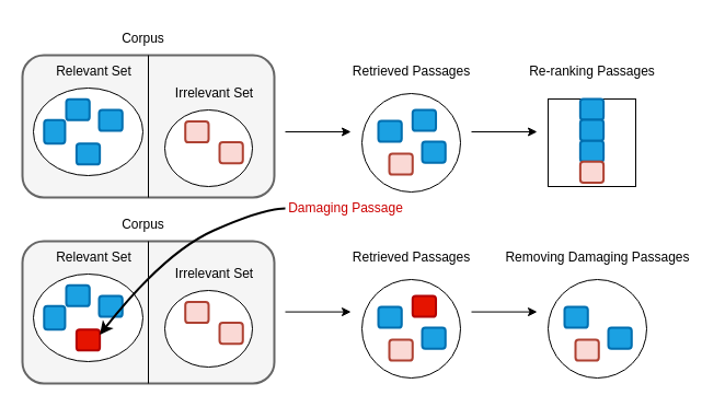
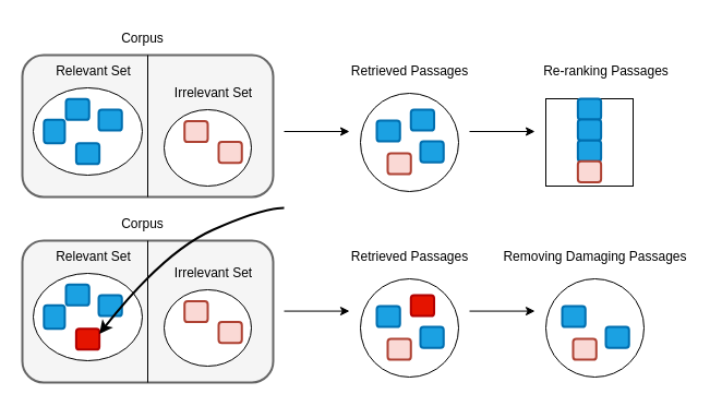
  <mxCell id="0" />
  <mxCell id="1" parent="0" />
  <mxCell id="2" value="" style="group" parent="1" vertex="1" connectable="0"><mxGeometry x="20" y="20" width="620" height="330" as="geometry" /></mxCell>
  <mxCell id="3" value="Corpus" style="text;html=1;align=center;verticalAlign=middle;resizable=0;points=[];autosize=1;strokeColor=none;fillColor=none;" parent="2" vertex="1"><mxGeometry x="80" width="60" height="30" as="geometry" /></mxCell>
  <mxCell id="4" value="Corpus" style="text;html=1;align=center;verticalAlign=middle;resizable=0;points=[];autosize=1;strokeColor=none;fillColor=none;" parent="2" vertex="1"><mxGeometry x="80" y="170" width="60" height="30" as="geometry" /></mxCell>
  <mxCell id="5" value="" style="group" parent="2" vertex="1" connectable="0"><mxGeometry y="30" width="230" height="130" as="geometry" /></mxCell>
  <mxCell id="6" value="" style="rounded=1;whiteSpace=wrap;html=1;strokeWidth=2;fontFamily=Times New Roman;fontSize=15;fillColor=#f5f5f5;fontColor=#333333;strokeColor=#666666;" parent="5" vertex="1"><mxGeometry width="230" height="130" as="geometry" /></mxCell>
  <mxCell id="7" value="" style="endArrow=none;html=1;rounded=0;entryX=0.5;entryY=0;entryDx=0;entryDy=0;exitX=0.5;exitY=1;exitDx=0;exitDy=0;" parent="5" source="6" target="6" edge="1"><mxGeometry width="50" height="50" relative="1" as="geometry"><mxPoint x="85" y="90" as="sourcePoint" /><mxPoint x="135" y="40" as="targetPoint" /></mxGeometry></mxCell>
  <mxCell id="8" value="Relevant Set" style="text;html=1;align=center;verticalAlign=middle;resizable=0;points=[];autosize=1;strokeColor=none;fillColor=none;" parent="5" vertex="1"><mxGeometry x="20" width="90" height="30" as="geometry" /></mxCell>
  <mxCell id="9" value="" style="group" parent="5" vertex="1" connectable="0"><mxGeometry x="10" y="30" width="100" height="80" as="geometry" /></mxCell>
  <mxCell id="10" value="" style="ellipse;whiteSpace=wrap;html=1;" parent="9" vertex="1"><mxGeometry width="100" height="80" as="geometry" /></mxCell>
  <mxCell id="11" value="" style="rounded=1;whiteSpace=wrap;html=1;strokeWidth=2;fontFamily=Times New Roman;fontSize=15;fillColor=#1ba1e2;strokeColor=#006EAF;fontColor=#ffffff;" parent="9" vertex="1"><mxGeometry x="30" y="10.25" width="21.27" height="19.12" as="geometry" /></mxCell>
  <mxCell id="12" value="" style="rounded=1;whiteSpace=wrap;html=1;strokeWidth=2;fontFamily=Times New Roman;fontSize=15;fillColor=#1ba1e2;strokeColor=#006EAF;fontColor=#ffffff;" parent="9" vertex="1"><mxGeometry x="60" y="20" width="21.27" height="19.12" as="geometry" /></mxCell>
  <mxCell id="13" value="" style="rounded=1;whiteSpace=wrap;html=1;strokeWidth=2;fontFamily=Times New Roman;fontSize=15;fillColor=#1ba1e2;strokeColor=#006EAF;fontColor=#ffffff;direction=south;" parent="9" vertex="1"><mxGeometry x="9.805" y="29.365" width="19.12" height="21.27" as="geometry" /></mxCell>
  <mxCell id="14" value="" style="rounded=1;whiteSpace=wrap;html=1;strokeWidth=2;fontFamily=Times New Roman;fontSize=15;fillColor=#1ba1e2;strokeColor=#006EAF;fontColor=#ffffff;" parent="9" vertex="1"><mxGeometry x="39.37" y="50.64" width="21.27" height="19.12" as="geometry" /></mxCell>
  <mxCell id="15" value="" style="group" parent="5" vertex="1" connectable="0"><mxGeometry x="130" y="20" width="90" height="100" as="geometry" /></mxCell>
  <mxCell id="16" value="Irrelevant Set" style="text;html=1;align=center;verticalAlign=middle;resizable=0;points=[];autosize=1;strokeColor=none;fillColor=none;" parent="15" vertex="1"><mxGeometry width="90" height="30" as="geometry" /></mxCell>
  <mxCell id="17" value="" style="ellipse;whiteSpace=wrap;html=1;" parent="15" vertex="1"><mxGeometry y="30" width="80" height="70" as="geometry" /></mxCell>
  <mxCell id="18" value="" style="rounded=1;whiteSpace=wrap;html=1;strokeWidth=2;fontFamily=Times New Roman;fontSize=15;fillColor=#fad9d5;strokeColor=#ae4132;fontColor=#000000;" parent="15" vertex="1"><mxGeometry x="50" y="59.56" width="21.27" height="19.12" as="geometry" /></mxCell>
  <mxCell id="19" value="" style="rounded=1;whiteSpace=wrap;html=1;strokeWidth=2;fontFamily=Times New Roman;fontSize=15;fillColor=#fad9d5;strokeColor=#ae4132;fontColor=#000000;" parent="15" vertex="1"><mxGeometry x="18.73" y="40.44" width="21.27" height="19.12" as="geometry" /></mxCell>
  <mxCell id="20" value="" style="group" parent="2" vertex="1" connectable="0"><mxGeometry y="200" width="230" height="130" as="geometry" /></mxCell>
  <mxCell id="21" value="" style="rounded=1;whiteSpace=wrap;html=1;strokeWidth=2;fontFamily=Times New Roman;fontSize=15;fillColor=#f5f5f5;fontColor=#333333;strokeColor=#666666;" parent="20" vertex="1"><mxGeometry width="230" height="130" as="geometry" /></mxCell>
  <mxCell id="22" value="" style="endArrow=none;html=1;rounded=0;entryX=0.5;entryY=0;entryDx=0;entryDy=0;exitX=0.5;exitY=1;exitDx=0;exitDy=0;" parent="20" source="21" target="21" edge="1"><mxGeometry width="50" height="50" relative="1" as="geometry"><mxPoint x="85" y="90" as="sourcePoint" /><mxPoint x="135" y="40" as="targetPoint" /></mxGeometry></mxCell>
  <mxCell id="23" value="Relevant Set" style="text;html=1;align=center;verticalAlign=middle;resizable=0;points=[];autosize=1;strokeColor=none;fillColor=none;" parent="20" vertex="1"><mxGeometry x="20" width="90" height="30" as="geometry" /></mxCell>
  <mxCell id="24" value="" style="group" parent="20" vertex="1" connectable="0"><mxGeometry x="10" y="30" width="100" height="80" as="geometry" /></mxCell>
  <mxCell id="25" value="" style="ellipse;whiteSpace=wrap;html=1;" parent="24" vertex="1"><mxGeometry width="100" height="80" as="geometry" /></mxCell>
  <mxCell id="26" value="" style="rounded=1;whiteSpace=wrap;html=1;strokeWidth=2;fontFamily=Times New Roman;fontSize=15;fillColor=#1ba1e2;strokeColor=#006EAF;fontColor=#ffffff;" parent="24" vertex="1"><mxGeometry x="30" y="10.25" width="21.27" height="19.12" as="geometry" /></mxCell>
  <mxCell id="27" value="" style="rounded=1;whiteSpace=wrap;html=1;strokeWidth=2;fontFamily=Times New Roman;fontSize=15;fillColor=#1ba1e2;strokeColor=#006EAF;fontColor=#ffffff;" parent="24" vertex="1"><mxGeometry x="60" y="20" width="21.27" height="19.12" as="geometry" /></mxCell>
  <mxCell id="28" value="" style="rounded=1;whiteSpace=wrap;html=1;strokeWidth=2;fontFamily=Times New Roman;fontSize=15;fillColor=#1ba1e2;strokeColor=#006EAF;fontColor=#ffffff;direction=south;" parent="24" vertex="1"><mxGeometry x="9.805" y="29.365" width="19.12" height="21.27" as="geometry" /></mxCell>
  <mxCell id="29" value="" style="rounded=1;whiteSpace=wrap;html=1;strokeWidth=2;fontFamily=Times New Roman;fontSize=15;fillColor=#e51400;strokeColor=#B20000;fontColor=#ffffff;" parent="24" vertex="1"><mxGeometry x="39.37" y="50.64" width="21.27" height="19.12" as="geometry" /></mxCell>
  <mxCell id="30" value="" style="group" parent="20" vertex="1" connectable="0"><mxGeometry x="130" y="15" width="90" height="100" as="geometry" /></mxCell>
  <mxCell id="31" value="Irrelevant Set" style="text;html=1;align=center;verticalAlign=middle;resizable=0;points=[];autosize=1;strokeColor=none;fillColor=none;" parent="30" vertex="1"><mxGeometry width="90" height="30" as="geometry" /></mxCell>
  <mxCell id="32" value="" style="ellipse;whiteSpace=wrap;html=1;" parent="30" vertex="1"><mxGeometry y="30" width="80" height="70" as="geometry" /></mxCell>
  <mxCell id="33" value="" style="rounded=1;whiteSpace=wrap;html=1;strokeWidth=2;fontFamily=Times New Roman;fontSize=15;fillColor=#fad9d5;strokeColor=#ae4132;fontColor=#000000;" parent="30" vertex="1"><mxGeometry x="50" y="59.56" width="21.27" height="19.12" as="geometry" /></mxCell>
  <mxCell id="34" value="" style="rounded=1;whiteSpace=wrap;html=1;strokeWidth=2;fontFamily=Times New Roman;fontSize=15;fillColor=#fad9d5;strokeColor=#ae4132;fontColor=#000000;" parent="30" vertex="1"><mxGeometry x="18.73" y="40.44" width="21.27" height="19.12" as="geometry" /></mxCell>
  <mxCell id="35" value="" style="endArrow=classic;html=1;rounded=0;" parent="2" edge="1"><mxGeometry width="50" height="50" relative="1" as="geometry"><mxPoint x="240" y="100" as="sourcePoint" /><mxPoint x="300" y="100" as="targetPoint" /></mxGeometry></mxCell>
  <mxCell id="36" value="" style="whiteSpace=wrap;html=1;aspect=fixed;" parent="2" vertex="1"><mxGeometry x="480" y="70" width="80" height="80" as="geometry" /></mxCell>
  <mxCell id="37" value="" style="group" parent="2" vertex="1" connectable="0"><mxGeometry x="290" y="30" width="130" height="125" as="geometry" /></mxCell>
  <mxCell id="38" value="" style="ellipse;whiteSpace=wrap;html=1;aspect=fixed;" parent="37" vertex="1"><mxGeometry x="20" y="35" width="90" height="90" as="geometry" /></mxCell>
  <mxCell id="39" value="Retrieved Passages" style="text;html=1;align=center;verticalAlign=middle;resizable=0;points=[];autosize=1;strokeColor=none;fillColor=none;" parent="37" vertex="1"><mxGeometry width="130" height="30" as="geometry" /></mxCell>
  <mxCell id="40" value="" style="rounded=1;whiteSpace=wrap;html=1;strokeWidth=2;fontFamily=Times New Roman;fontSize=15;fillColor=#fad9d5;strokeColor=#ae4132;fontColor=#000000;" parent="37" vertex="1"><mxGeometry x="45" y="90" width="21.27" height="19.12" as="geometry" /></mxCell>
  <mxCell id="41" value="" style="rounded=1;whiteSpace=wrap;html=1;strokeWidth=2;fontFamily=Times New Roman;fontSize=15;fillColor=#1ba1e2;strokeColor=#006EAF;fontColor=#ffffff;" parent="37" vertex="1"><mxGeometry x="35" y="60" width="21.27" height="19.12" as="geometry" /></mxCell>
  <mxCell id="42" value="" style="rounded=1;whiteSpace=wrap;html=1;strokeWidth=2;fontFamily=Times New Roman;fontSize=15;fillColor=#1ba1e2;strokeColor=#006EAF;fontColor=#ffffff;" parent="37" vertex="1"><mxGeometry x="66.27" y="50" width="21.27" height="19.12" as="geometry" /></mxCell>
  <mxCell id="43" value="" style="rounded=1;whiteSpace=wrap;html=1;strokeWidth=2;fontFamily=Times New Roman;fontSize=15;fillColor=#1ba1e2;strokeColor=#006EAF;fontColor=#ffffff;" parent="37" vertex="1"><mxGeometry x="75" y="79.12" width="21.27" height="19.12" as="geometry" /></mxCell>
  <mxCell id="44" value="" style="endArrow=classic;html=1;rounded=0;" parent="2" edge="1"><mxGeometry width="50" height="50" relative="1" as="geometry"><mxPoint x="410" y="100" as="sourcePoint" /><mxPoint x="470" y="100" as="targetPoint" /></mxGeometry></mxCell>
- <mxCell id="45" value="Re-ranking Passages" style="text;html=1;align=center;verticalAlign=middle;resizable=0;points=[];autosize=1;strokeColor=none;fillColor=none;" parent="2" vertex="1"><mxGeometry x="450" y="30" width="140" height="30" as="geometry" /></mxCell>
+ <mxCell id="45" value="Re-ranking Passages" style="text;html=1;align=center;verticalAlign=middle;resizable=0;points=[];autosize=1;strokeColor=none;fillColor=none;" parent="2" vertex="1"><mxGeometry x="465" y="30" width="140" height="30" as="geometry" /></mxCell>
  <mxCell id="46" value="" style="rounded=1;whiteSpace=wrap;html=1;strokeWidth=2;fontFamily=Times New Roman;fontSize=15;fillColor=#1ba1e2;strokeColor=#006EAF;fontColor=#ffffff;" parent="2" vertex="1"><mxGeometry x="509.36" y="70" width="21.27" height="19.12" as="geometry" /></mxCell>
  <mxCell id="47" value="" style="rounded=1;whiteSpace=wrap;html=1;strokeWidth=2;fontFamily=Times New Roman;fontSize=15;fillColor=#1ba1e2;strokeColor=#006EAF;fontColor=#ffffff;" parent="2" vertex="1"><mxGeometry x="509.36" y="89.12" width="21.27" height="19.12" as="geometry" /></mxCell>
  <mxCell id="48" value="" style="rounded=1;whiteSpace=wrap;html=1;strokeWidth=2;fontFamily=Times New Roman;fontSize=15;fillColor=#1ba1e2;strokeColor=#006EAF;fontColor=#ffffff;" parent="2" vertex="1"><mxGeometry x="509.36" y="108.24" width="21.27" height="19.12" as="geometry" /></mxCell>
  <mxCell id="49" value="" style="rounded=1;whiteSpace=wrap;html=1;strokeWidth=2;fontFamily=Times New Roman;fontSize=15;fillColor=#fad9d5;strokeColor=#ae4132;fontColor=#000000;" parent="2" vertex="1"><mxGeometry x="509.36" y="127.36" width="21.27" height="19.12" as="geometry" /></mxCell>
  <mxCell id="50" value="" style="endArrow=classic;html=1;rounded=0;" parent="2" edge="1"><mxGeometry width="50" height="50" relative="1" as="geometry"><mxPoint x="240" y="264.58" as="sourcePoint" /><mxPoint x="300" y="264.58" as="targetPoint" /></mxGeometry></mxCell>
  <mxCell id="51" value="" style="group" parent="2" vertex="1" connectable="0"><mxGeometry x="290" y="200" width="130" height="125" as="geometry" /></mxCell>
  <mxCell id="52" value="" style="ellipse;whiteSpace=wrap;html=1;aspect=fixed;" parent="51" vertex="1"><mxGeometry x="20" y="35" width="90" height="90" as="geometry" /></mxCell>
  <mxCell id="53" value="Retrieved Passages" style="text;html=1;align=center;verticalAlign=middle;resizable=0;points=[];autosize=1;strokeColor=none;fillColor=none;" parent="51" vertex="1"><mxGeometry width="130" height="30" as="geometry" /></mxCell>
  <mxCell id="54" value="" style="rounded=1;whiteSpace=wrap;html=1;strokeWidth=2;fontFamily=Times New Roman;fontSize=15;fillColor=#fad9d5;strokeColor=#ae4132;fontColor=#000000;" parent="51" vertex="1"><mxGeometry x="45" y="90" width="21.27" height="19.12" as="geometry" /></mxCell>
  <mxCell id="55" value="" style="rounded=1;whiteSpace=wrap;html=1;strokeWidth=2;fontFamily=Times New Roman;fontSize=15;fillColor=#1ba1e2;strokeColor=#006EAF;fontColor=#ffffff;" parent="51" vertex="1"><mxGeometry x="35" y="60" width="21.27" height="19.12" as="geometry" /></mxCell>
  <mxCell id="56" value="" style="rounded=1;whiteSpace=wrap;html=1;strokeWidth=2;fontFamily=Times New Roman;fontSize=15;fillColor=#e51400;strokeColor=#B20000;fontColor=#ffffff;" parent="51" vertex="1"><mxGeometry x="66.27" y="50" width="21.27" height="19.12" as="geometry" /></mxCell>
  <mxCell id="57" value="" style="rounded=1;whiteSpace=wrap;html=1;strokeWidth=2;fontFamily=Times New Roman;fontSize=15;fillColor=#1ba1e2;strokeColor=#006EAF;fontColor=#ffffff;" parent="51" vertex="1"><mxGeometry x="75" y="79.12" width="21.27" height="19.12" as="geometry" /></mxCell>
  <mxCell id="58" value="" style="endArrow=classic;html=1;rounded=0;" parent="2" edge="1"><mxGeometry width="50" height="50" relative="1" as="geometry"><mxPoint x="410" y="264.58" as="sourcePoint" /><mxPoint x="470" y="264.58" as="targetPoint" /></mxGeometry></mxCell>
  <mxCell id="59" value="" style="group" parent="2" vertex="1" connectable="0"><mxGeometry x="460" y="200" width="160" height="125" as="geometry" /></mxCell>
  <mxCell id="60" value="" style="ellipse;whiteSpace=wrap;html=1;aspect=fixed;" parent="59" vertex="1"><mxGeometry x="20" y="35" width="90" height="90" as="geometry" /></mxCell>
  <mxCell id="61" value="Removing Damaging Passages" style="text;html=1;align=center;verticalAlign=middle;resizable=0;points=[];autosize=1;strokeColor=none;fillColor=none;" parent="59" vertex="1"><mxGeometry x="-30" width="190" height="30" as="geometry" /></mxCell>
  <mxCell id="62" value="" style="rounded=1;whiteSpace=wrap;html=1;strokeWidth=2;fontFamily=Times New Roman;fontSize=15;fillColor=#fad9d5;strokeColor=#ae4132;fontColor=#000000;" parent="59" vertex="1"><mxGeometry x="45" y="90" width="21.27" height="19.12" as="geometry" /></mxCell>
  <mxCell id="63" value="" style="rounded=1;whiteSpace=wrap;html=1;strokeWidth=2;fontFamily=Times New Roman;fontSize=15;fillColor=#1ba1e2;strokeColor=#006EAF;fontColor=#ffffff;" parent="59" vertex="1"><mxGeometry x="35" y="60" width="21.27" height="19.12" as="geometry" /></mxCell>
  <mxCell id="64" value="" style="rounded=1;whiteSpace=wrap;html=1;strokeWidth=2;fontFamily=Times New Roman;fontSize=15;fillColor=#1ba1e2;strokeColor=#006EAF;fontColor=#ffffff;" parent="59" vertex="1"><mxGeometry x="75" y="79.12" width="21.27" height="19.12" as="geometry" /></mxCell>
  <mxCell id="65" value="" style="curved=1;endArrow=classic;html=1;rounded=0;entryX=1;entryY=0.25;entryDx=0;entryDy=0;strokeWidth=2;" edge="1" parent="2" target="29"><mxGeometry width="50" height="50" relative="1" as="geometry"><mxPoint x="240" y="170" as="sourcePoint" /><mxPoint x="200" y="190" as="targetPoint" /><Array as="points"><mxPoint x="220" y="170" /><mxPoint x="130" y="210" /></Array></mxGeometry></mxCell>
- <mxCell id="66" value="&lt;font color=&quot;#cc0000&quot;&gt;Damaging Passage&lt;/font&gt;" style="text;html=1;align=center;verticalAlign=middle;resizable=0;points=[];autosize=1;strokeColor=none;fillColor=none;" vertex="1" parent="2"><mxGeometry x="230" y="155" width="130" height="30" as="geometry" /></mxCell>
